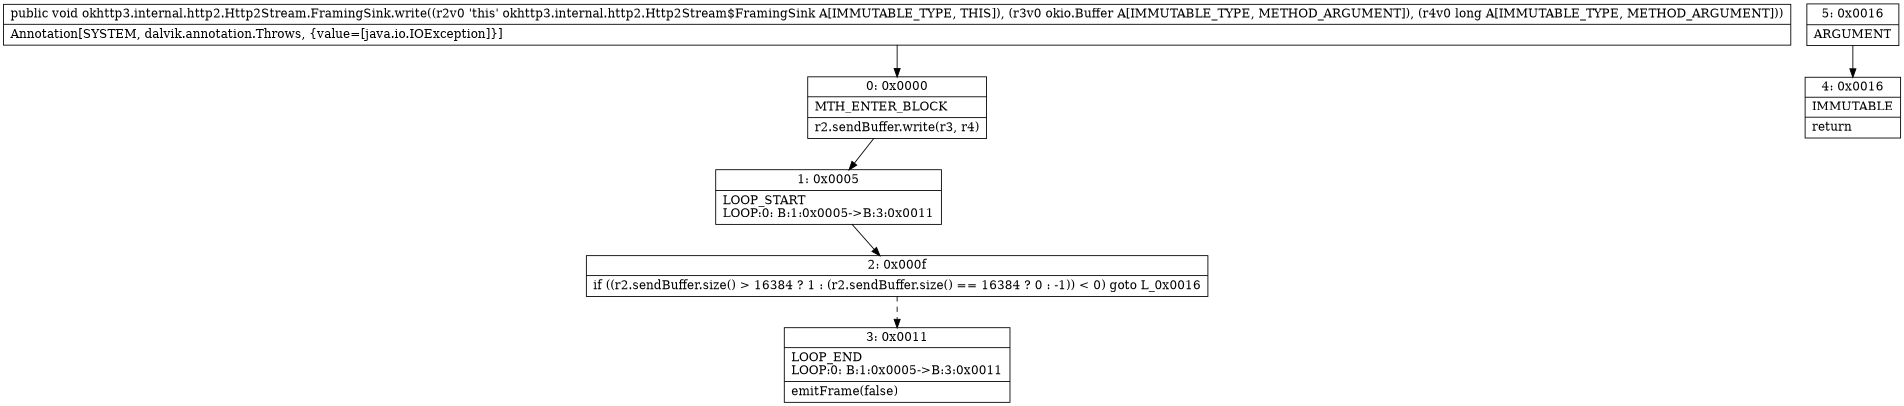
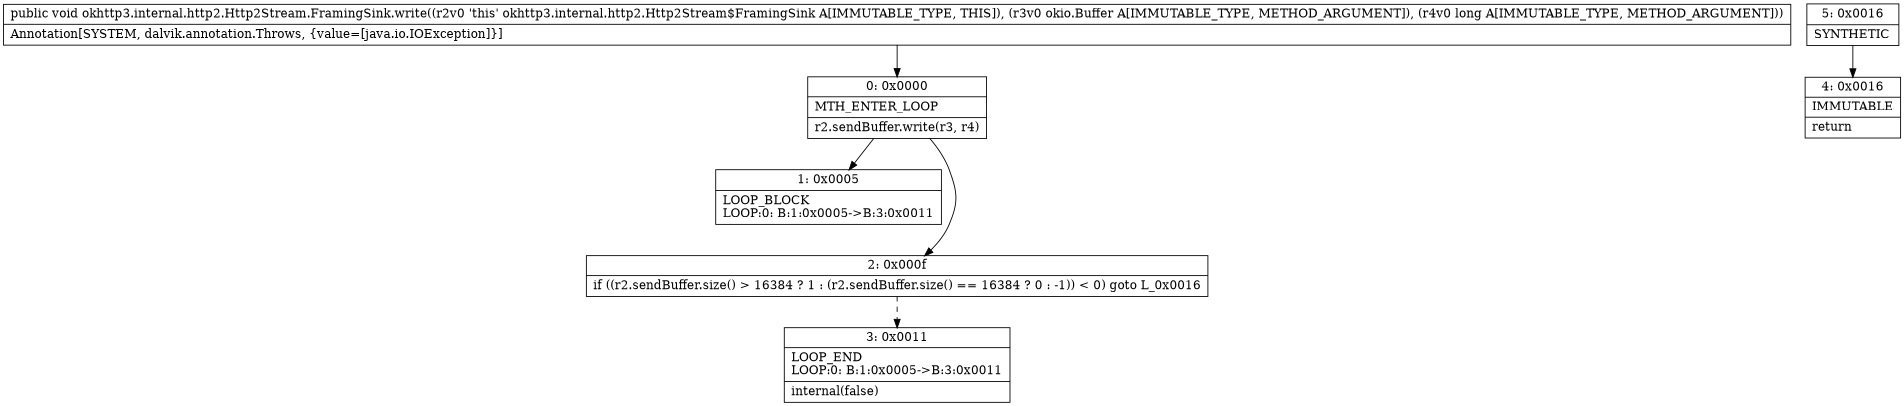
  digraph {
    node [shape=record]
-   n1 [label="{0\:\ 0x0000|MTH_ENTER_BLOCK\l|r2.sendBuffer.write(r3, r4)\l}"]
-   n2 [label="{1\:\ 0x0005|LOOP_START\lLOOP:0: B:1:0x0005\-\>B:3:0x0011\l}"]
+   n1 [label="{0\:\ 0x0000|MTH_ENTER_LOOP\l|r2.sendBuffer.write(r3, r4)\l}"]
+   n2 [label="{1\:\ 0x0005|LOOP_BLOCK\lLOOP:0: B:1:0x0005\-\>B:3:0x0011\l}"]
    n3 [label="{2\:\ 0x000f|if ((r2.sendBuffer.size() \> 16384 ? 1 : (r2.sendBuffer.size() == 16384 ? 0 : \-1)) \< 0) goto L_0x0016\l}"]
-   n4 [label="{3\:\ 0x0011|LOOP_END\lLOOP:0: B:1:0x0005\-\>B:3:0x0011\l|emitFrame(false)\l}"]
-   n5 [label="{5\:\ 0x0016|ARGUMENT\l}"]
+   n4 [label="{3\:\ 0x0011|LOOP_END\lLOOP:0: B:1:0x0005\-\>B:3:0x0011\l|internal(false)\l}"]
+   n5 [label="{5\:\ 0x0016|SYNTHETIC\l}"]
    n6 [label="{4\:\ 0x0016|IMMUTABLE\l|return\l}"]
    n7 [label="{public void okhttp3.internal.http2.Http2Stream.FramingSink.write((r2v0 'this' okhttp3.internal.http2.Http2Stream$FramingSink A[IMMUTABLE_TYPE, THIS]), (r3v0 okio.Buffer A[IMMUTABLE_TYPE, METHOD_ARGUMENT]), (r4v0 long A[IMMUTABLE_TYPE, METHOD_ARGUMENT]))  | Annotation[SYSTEM, dalvik.annotation.Throws, \{value=[java.io.IOException]\}]\l}"]
    n1 -> n2
-   n2 -> n3
+   n1 -> n3
    n3 -> n4 [style=dashed]
    n5 -> n6
    n7 -> n1
  }
